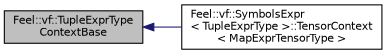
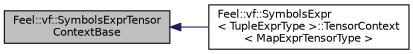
  digraph {
    rankdir=LR
    node [color=black fontname=Helvetica fontsize=10 shape=record style=filled]
-   n1 [fillcolor=grey75 fontcolor=black height=0.2 label="Feel::vf::TupleExprType\lContextBase" width=0.4]
+   n1 [fillcolor=grey75 fontcolor=black height=0.2 label="Feel::vf::SymbolsExprTensor\lContextBase" width=0.4]
    n2 [fillcolor=white height=0.2 label="Feel::vf::SymbolsExpr\l\< TupleExprType \>::TensorContext\l\< MapExprTensorType \>" width=0.4]
    n1 -> n2 [color=midnightblue dir=back fontname=Helvetica fontsize=10 labelfontname=Helvetica labelfontsize=10 style=solid]
  }
